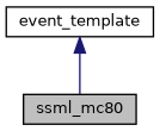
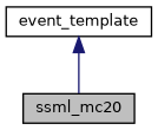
  digraph {
    node [color=black fontname=Helvetica fontsize=10 shape=record style=filled]
-   n1 [fillcolor=grey75 fontcolor=black height=0.2 label=ssml_mc80 width=0.4]
+   n1 [fillcolor=grey75 fontcolor=black height=0.2 label=ssml_mc20 width=0.4]
    n2 [fillcolor=white height=0.2 label=event_template width=0.4]
    n2 -> n1 [color=midnightblue dir=back fontname=Helvetica fontsize=10 labelfontname=Helvetica labelfontsize=10 style=solid]
  }
